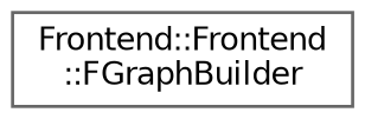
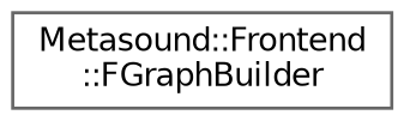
  digraph {
    rankdir=LR
-   n1 [color=grey40 fillcolor=white fontname=Helvetica fontsize=10 height=0.2 label="Frontend::Frontend\l::FGraphBuilder" shape=box style=filled width=0.4]
+   n1 [color=grey40 fillcolor=white fontname=Helvetica fontsize=10 height=0.2 label="Metasound::Frontend\l::FGraphBuilder" shape=box style=filled width=0.4]
  }
